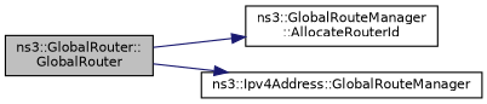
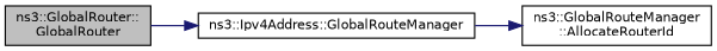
  digraph {
    rankdir=LR
    node [color=black fillcolor=white fontname=Helvetica fontsize=10 shape=record style=filled]
    edge [color=midnightblue fontname=Helvetica fontsize=10 labelfontname=Helvetica labelfontsize=10 style=solid]
    n1 [fillcolor=grey75 fontcolor=black height=0.2 label="ns3::GlobalRouter::\lGlobalRouter" width=0.4]
    n2 [height=0.2 label="ns3::GlobalRouteManager\l::AllocateRouterId" width=0.4]
    n3 [height=0.2 label="ns3::Ipv4Address::GlobalRouteManager" width=0.4]
-   n1 -> n2
+   n3 -> n2
    n1 -> n3
  }
